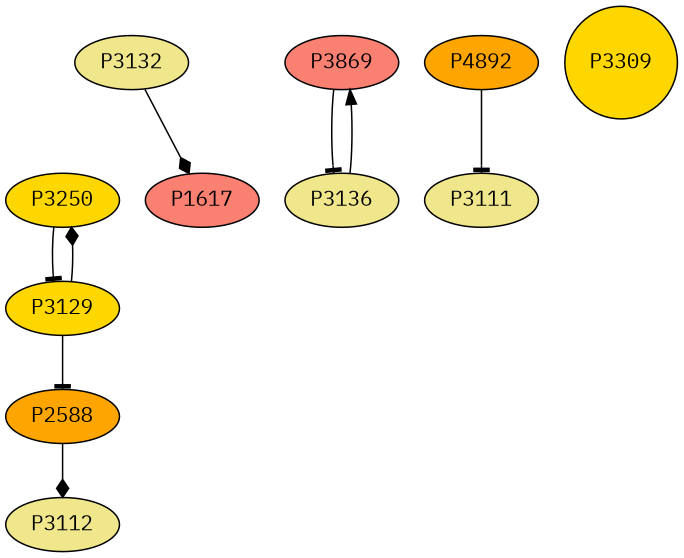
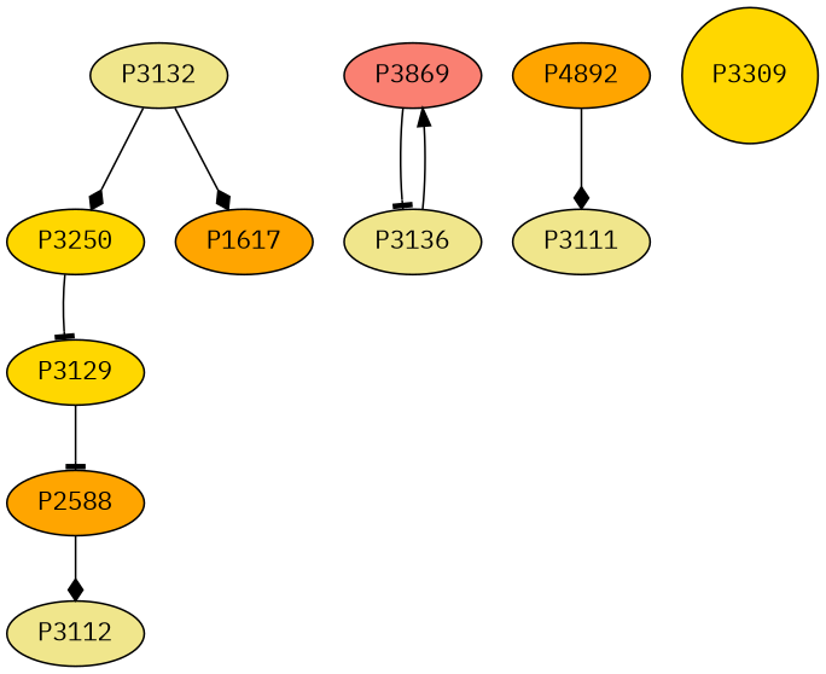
  digraph {
    fontname="IBM Plex Mono"
    node [fillcolor=khaki fontname="IBM Plex Mono" style=filled]
    edge [arrowhead=tee fontname="IBM Plex Mono"]
    P3250 [fillcolor=gold]
    P3129 [fillcolor=gold]
    P2588 [fillcolor=orange]
    P3112
    P3132
-   P1617 [fillcolor=salmon]
+   P1617 [fillcolor=orange]
    n7 [fillcolor=salmon label=P3869]
    P3136
    P4892 [fillcolor=orange]
    P3111
    n11 [fillcolor=gold label=P3309 shape=circle]
    P3250 -> P3129
-   P3129 -> P3250 [arrowhead=diamond]
+   P3132 -> P3250 [arrowhead=diamond]
    P3129 -> P2588
    P2588 -> P3112 [arrowhead=diamond]
    P3132 -> P1617 [arrowhead=diamond]
    n7 -> P3136
    P3136 -> n7 [arrowhead=normal]
-   P4892 -> P3111
+   P4892 -> P3111 [arrowhead=diamond]
  }
